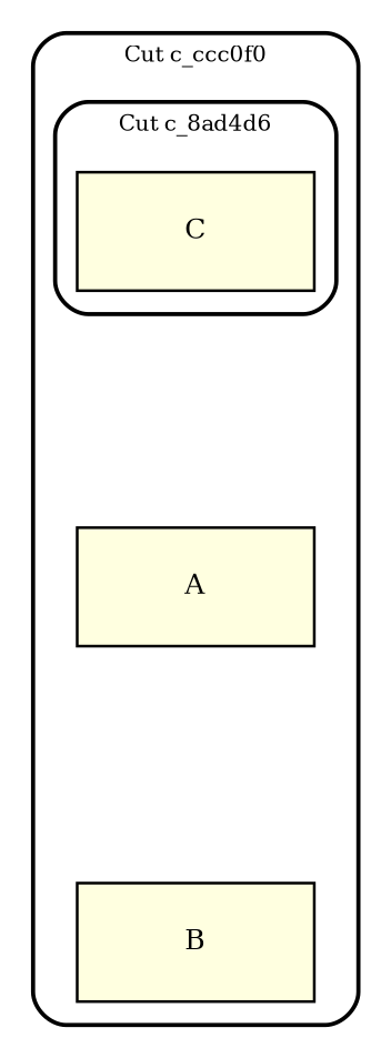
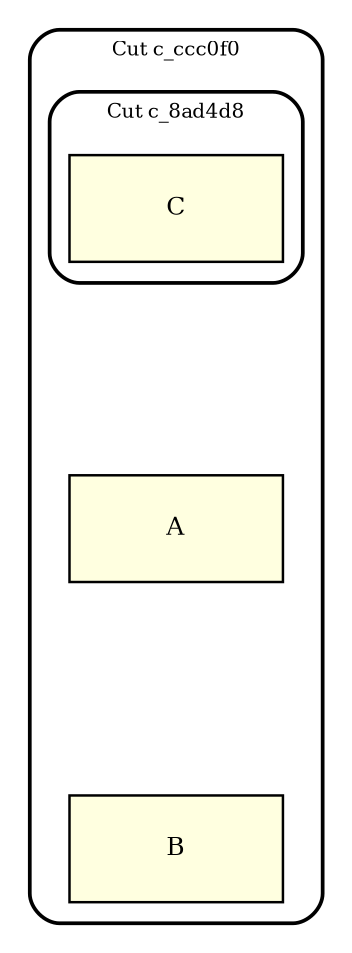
  graph {
    clusterrank=local
    compound=true
    concentrate=false
    newrank=true
    nodesep=1.2
    rankdir=LR
    ranksep=1.0
    splines=true
    node [fillcolor=lightyellow fixedsize=true fontsize=10 margin=0.2 shape=box style=filled]
    n1 [height=0.60 label=C width=1.20]
    n2 [height=0.60 label=A width=1.20]
    n3 [height=0.60 label=B width=1.20]
    subgraph cluster_1 {
      color=black
      fontsize=8
      label="Cut c_ccc0f0"
      labelloc=top
      penwidth=1.5
      style=rounded
      n2
      n3
      subgraph cluster_2 {
        color=black
        fontsize=8
-       label="Cut c_8ad4d6"
+       label="Cut c_8ad4d8"
        labelloc=top
        penwidth=1.5
        style=rounded
        n1
      }
    }
  }
